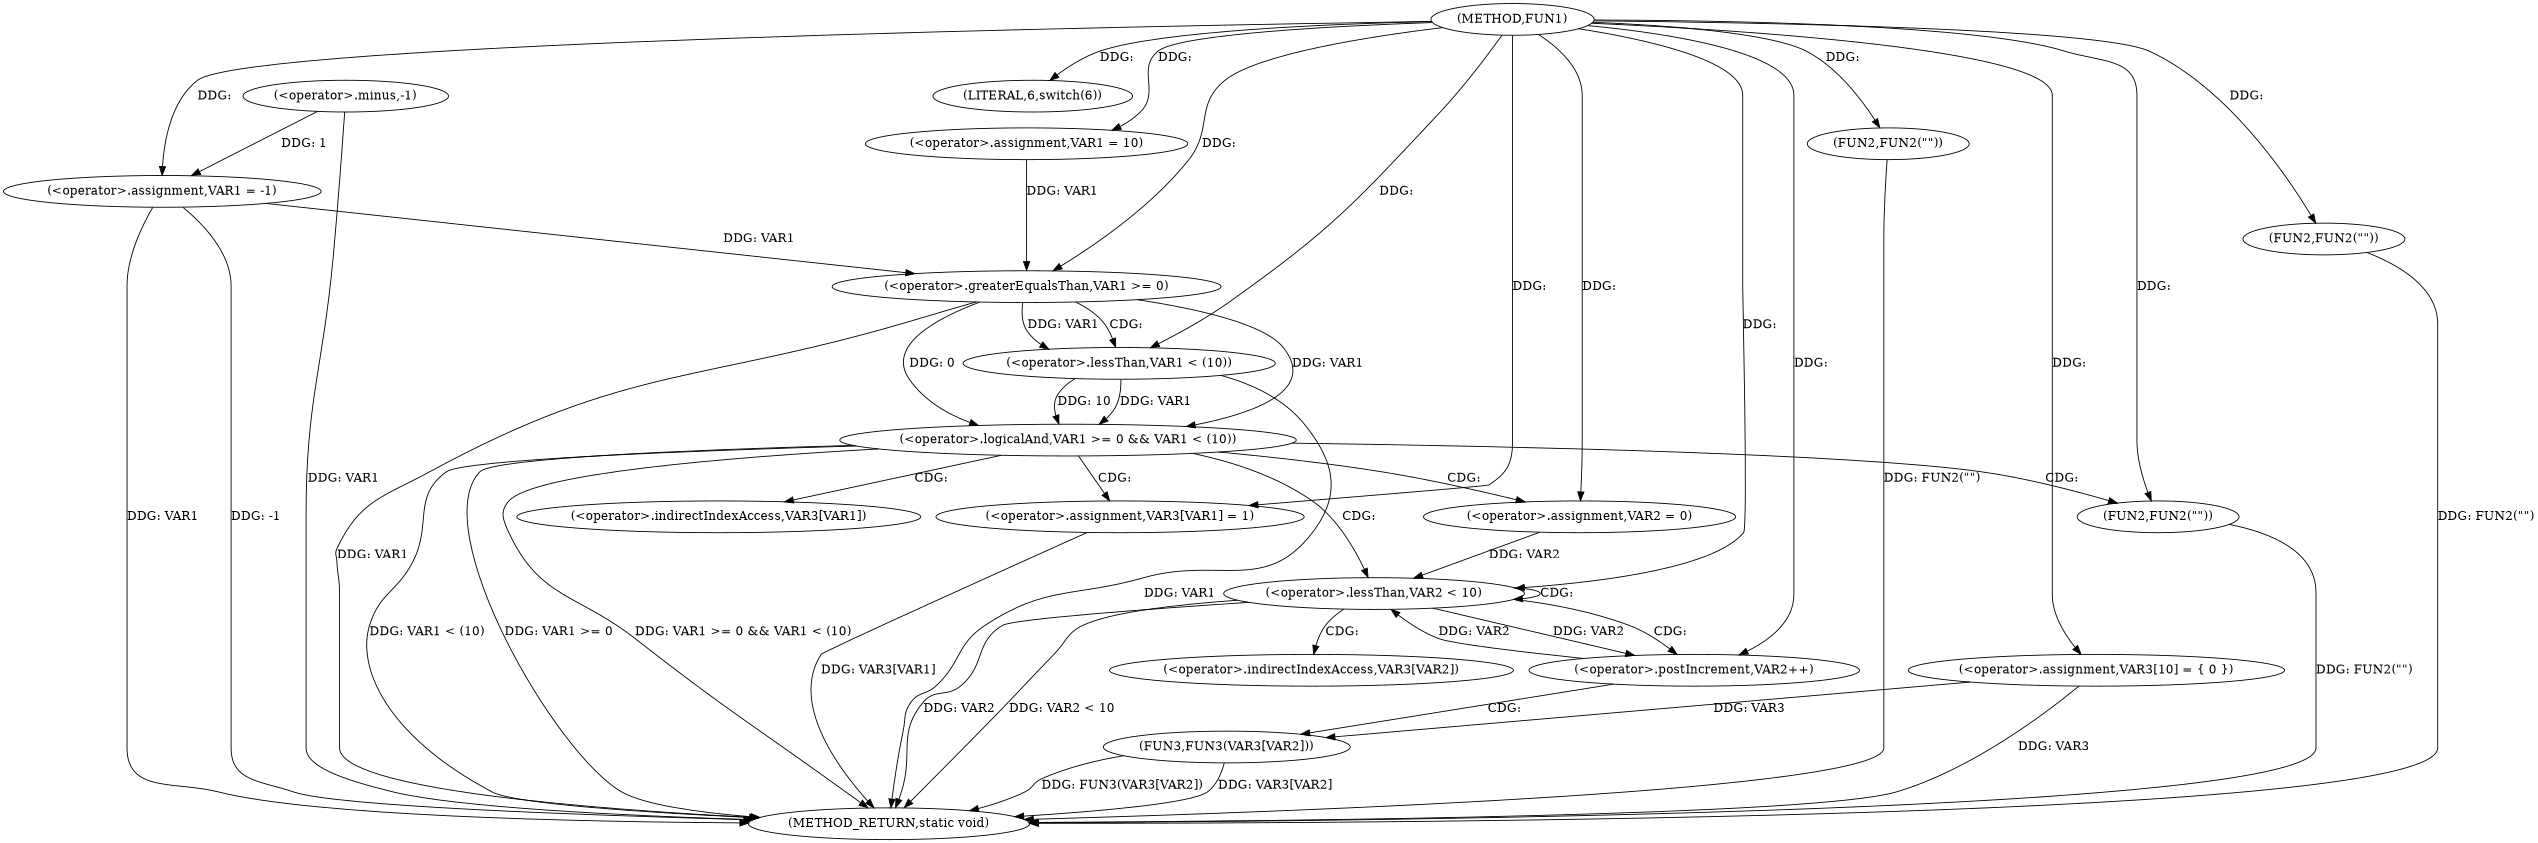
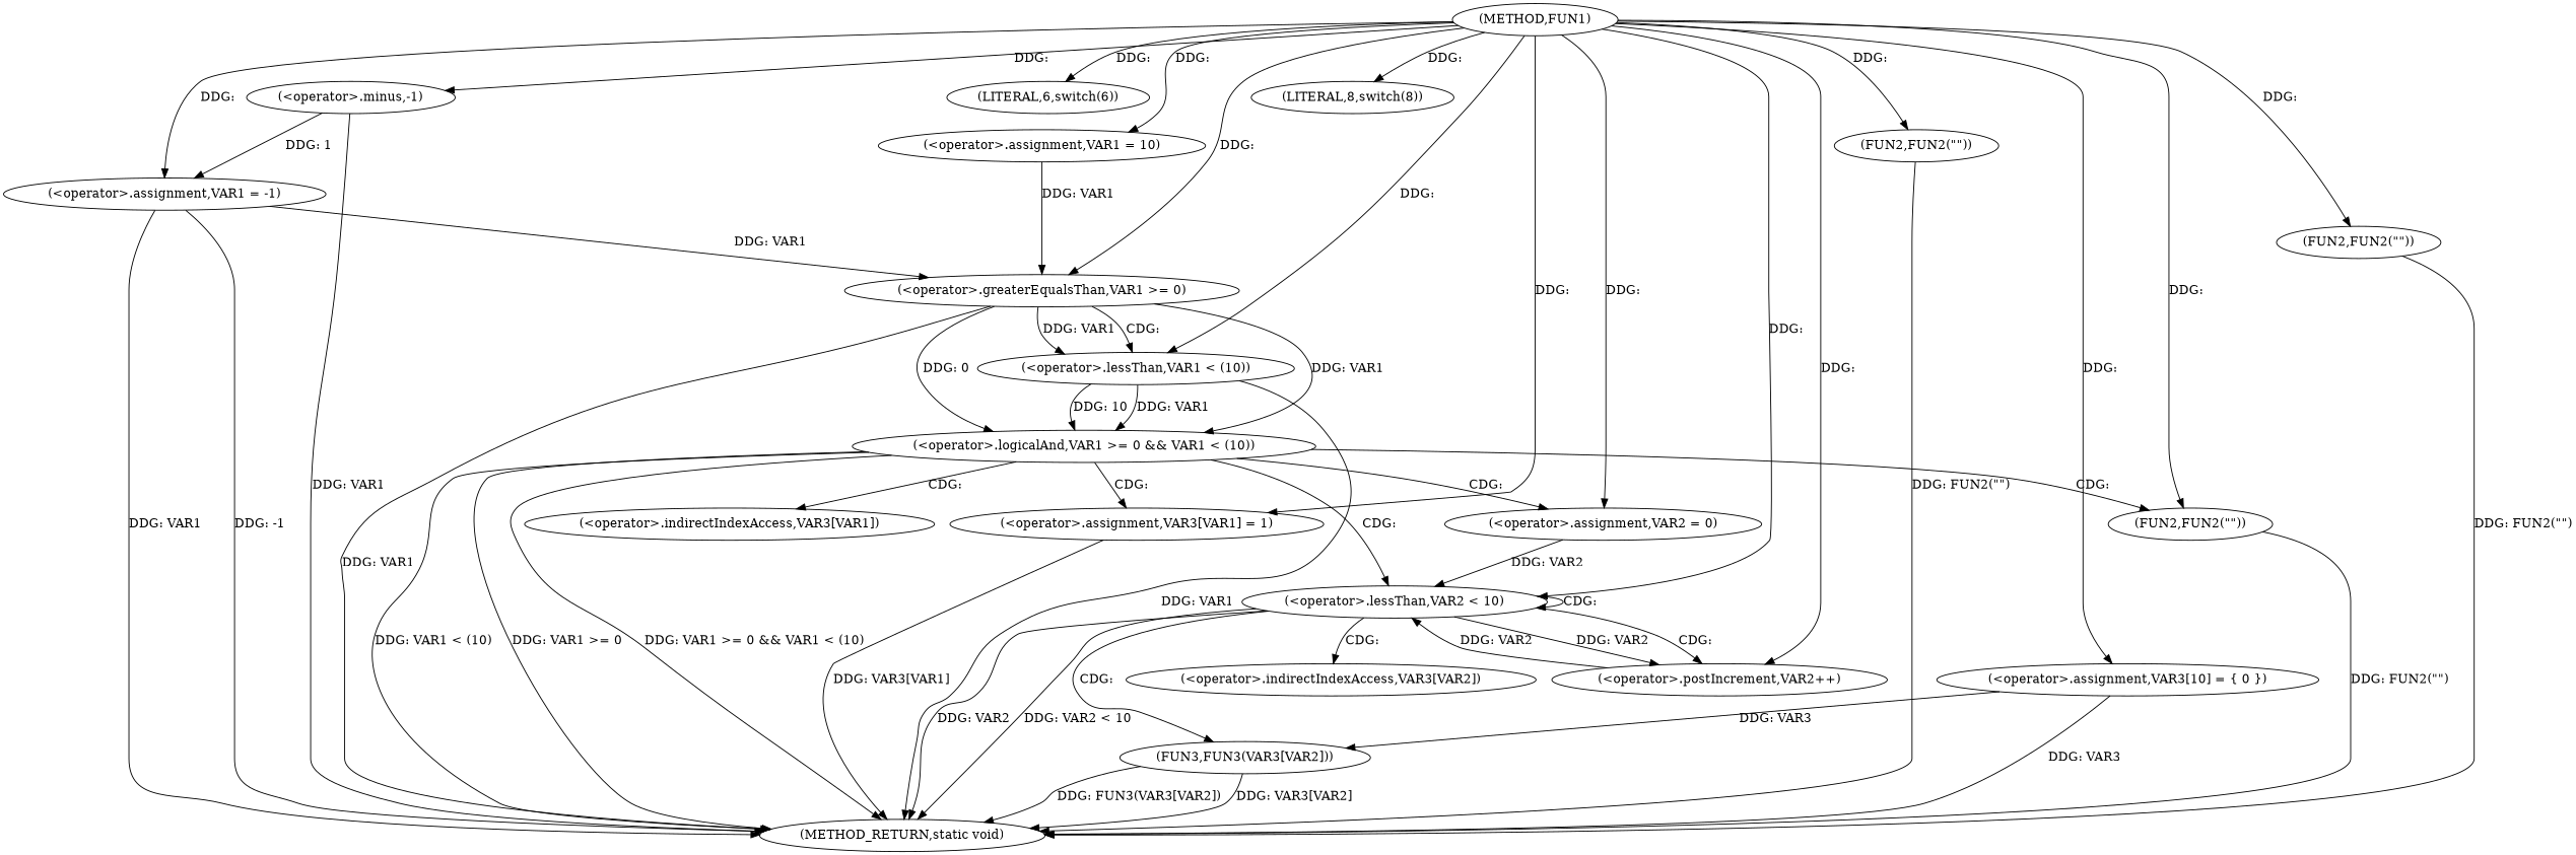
  digraph {
    n1 [label="(METHOD,FUN1)"]
    n2 [label="(<operator>.assignment,VAR1 = -1)"]
    n3 [label="(<operator>.minus,-1)"]
    n4 [label="(LITERAL,6,switch(6))"]
    n5 [label="(<operator>.assignment,VAR1 = 10)"]
    n6 [label="(FUN2,FUN2(\"\"))"]
+   n7 [label="(LITERAL,8,switch(8))"]
    n8 [label="(FUN2,FUN2(\"\"))"]
    n9 [label="(<operator>.assignment,VAR3[10] = { 0 })"]
    n10 [label="(<operator>.greaterEqualsThan,VAR1 >= 0)"]
    n11 [label="(<operator>.lessThan,VAR1 < (10))"]
    n12 [label="(<operator>.assignment,VAR3[VAR1] = 1)"]
    n13 [label="(<operator>.assignment,VAR2 = 0)"]
    n14 [label="(<operator>.lessThan,VAR2 < 10)"]
    n15 [label="(<operator>.postIncrement,VAR2++)"]
    n16 [label="(FUN2,FUN2(\"\"))"]
    n17 [label="(METHOD_RETURN,static void)"]
    n18 [label="(FUN3,FUN3(VAR3[VAR2]))"]
    n19 [label="(<operator>.logicalAnd,VAR1 >= 0 && VAR1 < (10))"]
    n20 [label="(<operator>.indirectIndexAccess,VAR3[VAR2])"]
    n21 [label="(<operator>.indirectIndexAccess,VAR3[VAR1])"]
    n1 -> n2 [label="DDG: "]
+   n1 -> n3 [label="DDG: "]
    n1 -> n4 [label="DDG: "]
    n1 -> n5 [label="DDG: "]
    n1 -> n6 [label="DDG: "]
+   n1 -> n7 [label="DDG: "]
    n1 -> n8 [label="DDG: "]
    n1 -> n9 [label="DDG: "]
    n1 -> n10 [label="DDG: "]
    n1 -> n11 [label="DDG: "]
    n1 -> n12 [label="DDG: "]
    n1 -> n13 [label="DDG: "]
    n1 -> n14 [label="DDG: "]
    n1 -> n15 [label="DDG: "]
    n1 -> n16 [label="DDG: "]
    n2 -> n10 [label="DDG: VAR1"]
    n2 -> n17 [label="DDG: VAR1"]
    n2 -> n17 [label="DDG: -1"]
    n3 -> n2 [label="DDG: 1"]
    n3 -> n17 [label="DDG: VAR1"]
    n5 -> n10 [label="DDG: VAR1"]
    n6 -> n17 [label="DDG: FUN2(\"\")"]
    n8 -> n17 [label="DDG: FUN2(\"\")"]
    n9 -> n17 [label="DDG: VAR3"]
    n9 -> n18 [label="DDG: VAR3"]
    n10 -> n11 [label="DDG: VAR1"]
    n10 -> n11 [label="CDG: "]
    n10 -> n17 [label="DDG: VAR1"]
    n10 -> n19 [label="DDG: VAR1"]
    n10 -> n19 [label="DDG: 0"]
    n11 -> n17 [label="DDG: VAR1"]
    n11 -> n19 [label="DDG: VAR1"]
    n11 -> n19 [label="DDG: 10"]
    n12 -> n17 [label="DDG: VAR3[VAR1]"]
    n13 -> n14 [label="DDG: VAR2"]
    n14 -> n14 [label="CDG: "]
    n14 -> n15 [label="DDG: VAR2"]
    n14 -> n15 [label="CDG: "]
    n14 -> n17 [label="DDG: VAR2"]
    n14 -> n17 [label="DDG: VAR2 < 10"]
-   n15 -> n18 [label="CDG: "]
+   n14 -> n18 [label="CDG: "]
    n14 -> n20 [label="CDG: "]
    n15 -> n14 [label="DDG: VAR2"]
    n16 -> n17 [label="DDG: FUN2(\"\")"]
    n18 -> n17 [label="DDG: VAR3[VAR2]"]
    n18 -> n17 [label="DDG: FUN3(VAR3[VAR2])"]
    n19 -> n12 [label="CDG: "]
    n19 -> n13 [label="CDG: "]
    n19 -> n14 [label="CDG: "]
    n19 -> n16 [label="CDG: "]
    n19 -> n17 [label="DDG: VAR1 < (10)"]
    n19 -> n17 [label="DDG: VAR1 >= 0"]
    n19 -> n17 [label="DDG: VAR1 >= 0 && VAR1 < (10)"]
    n19 -> n21 [label="CDG: "]
  }
